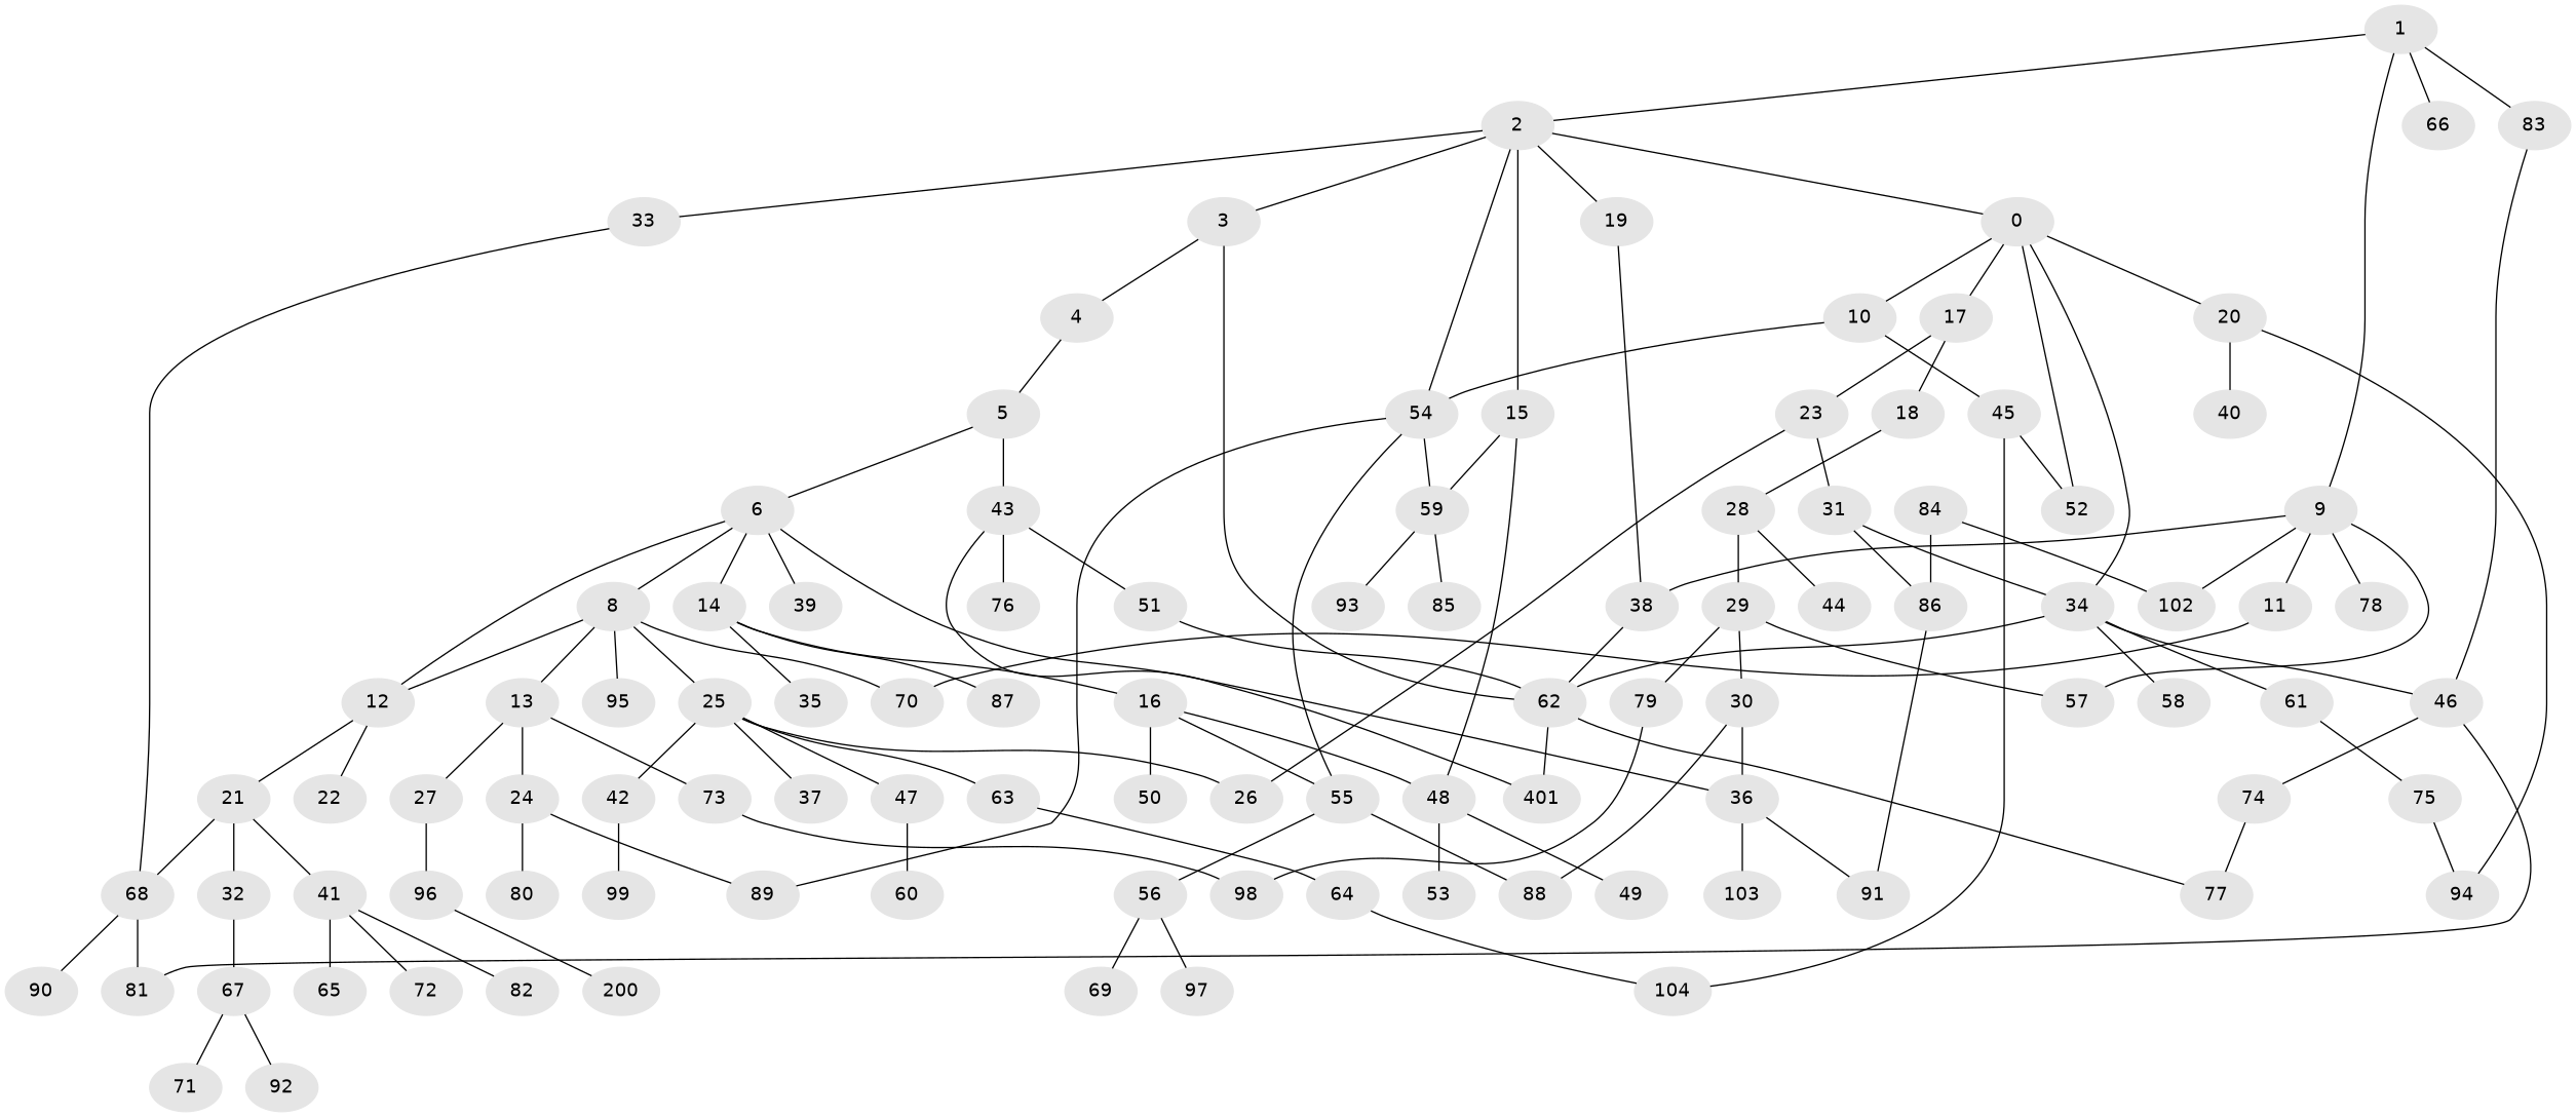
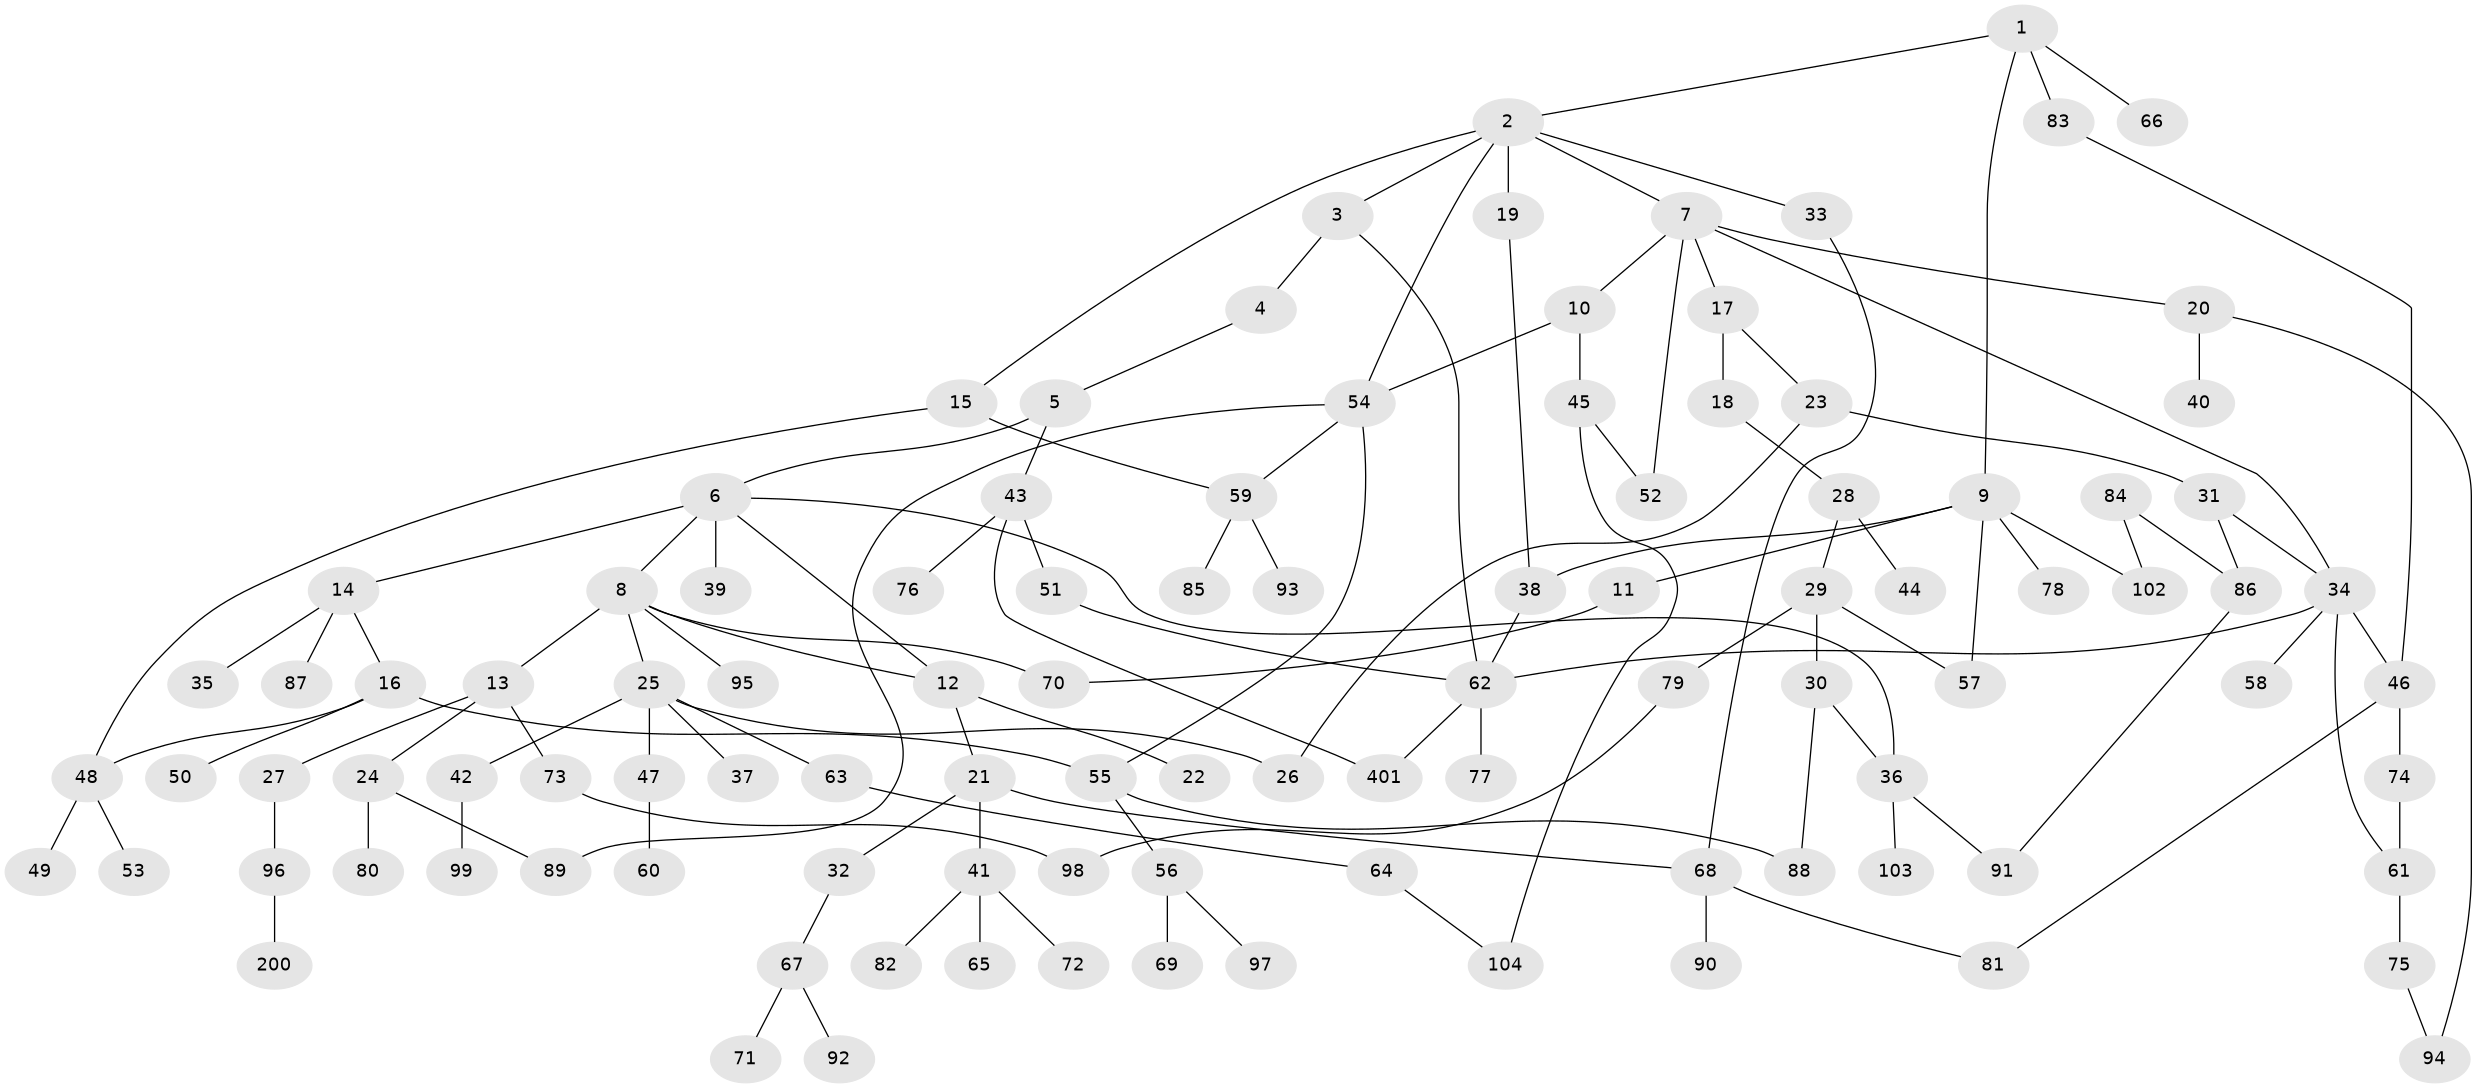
  graph {
    fontname="DejaVu Sans"
    node [color=gray90 fontname="DejaVu Sans" style=filled]
    edge [fontname="DejaVu Sans"]
    1
    2
    9
    66
    83
    3
-   7 [label=0]
+   7
    15
    19
    33
    54
    11
    38
    78
    102
    57
    46
    4
    62
    10
    17
    20
    34
    52
    48
    59
    68
    55
    89
    5
    n31 [label=401]
    77
    6
    43
    8
    12
    14
    36
    39
    51
    76
    13
    25
    70
    95
    21
    22
    16
    35
    87
    91
    103
    45
    18
    23
    40
    94
    58
    61
    24
    27
    73
    26
    37
    42
    47
    63
    84
    86
    104
    32
    41
    80
    96
    98
    50
    49
    53
    85
    93
    88
    56
    28
    31
    29
    44
    67
    65
    72
    82
    81
    90
    99
    60
    64
    n96 [label=200]
    30
    79
    71
    92
    74
    75
    69
    97
    1 -- 2
    1 -- 9
    1 -- 66
    1 -- 83
    2 -- 3
    2 -- 7
    2 -- 15
    2 -- 19
    2 -- 33
    2 -- 54
    9 -- 11
    9 -- 38
    9 -- 78
    9 -- 102
    9 -- 57
    83 -- 46
    3 -- 4
    3 -- 62
    7 -- 10
    7 -- 17
    7 -- 20
    7 -- 34
    7 -- 52
    15 -- 48
    15 -- 59
    19 -- 38
    33 -- 68
    54 -- 59
    54 -- 55
    54 -- 89
    11 -- 70
    38 -- 62
    46 -- 81
    46 -- 74
    4 -- 5
    62 -- n31
    62 -- 77
    10 -- 54
    10 -- 45
    17 -- 18
    17 -- 23
    20 -- 40
    20 -- 94
    34 -- 46
    34 -- 62
    34 -- 58
    34 -- 61
    48 -- 49
    48 -- 53
    59 -- 85
    59 -- 93
    68 -- 81
    68 -- 90
    55 -- 88
    55 -- 56
    5 -- 6
    5 -- 43
    6 -- 8
    6 -- 12
    6 -- 14
    6 -- 36
    6 -- 39
    43 -- n31
    43 -- 51
    43 -- 76
    8 -- 12
    8 -- 13
    8 -- 25
    8 -- 70
    8 -- 95
    12 -- 21
    12 -- 22
    14 -- 16
    14 -- 35
    14 -- 87
    36 -- 91
    36 -- 103
    51 -- 62
    13 -- 24
    13 -- 27
    13 -- 73
    25 -- 26
    25 -- 37
    25 -- 42
    25 -- 47
    25 -- 63
    21 -- 68
    21 -- 32
    21 -- 41
    16 -- 48
    16 -- 55
    16 -- 50
    45 -- 52
    45 -- 104
    18 -- 28
    23 -- 26
    23 -- 31
    61 -- 75
    24 -- 89
    24 -- 80
    27 -- 96
    73 -- 98
    42 -- 99
    47 -- 60
    63 -- 64
    84 -- 102
    84 -- 86
    86 -- 91
    32 -- 67
    41 -- 65
    41 -- 72
    41 -- 82
    96 -- n96
    56 -- 69
    56 -- 97
    28 -- 29
    28 -- 44
    31 -- 34
    31 -- 86
    29 -- 57
    29 -- 30
    29 -- 79
    67 -- 71
    67 -- 92
    64 -- 104
    30 -- 36
    30 -- 88
    79 -- 98
-   74 -- 77
+   74 -- 61
    75 -- 94
  }
